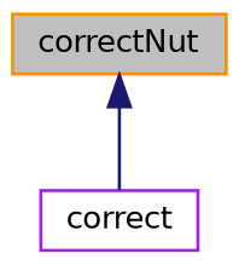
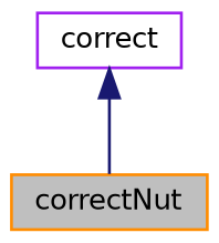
  digraph {
    rankdir=TB
    node [fontname=Helvetica fontsize=10 shape=record]
    n1 [color=darkorange fillcolor=grey75 fontcolor=black height=0.2 label=correctNut style=filled width=0.4]
    n2 [color=purple height=0.2 label=correct width=0.4]
-   n1 -> n2 [color=midnightblue dir=back fontname=Helvetica fontsize=10 labelfontname=Helvetica labelfontsize=10 style=solid]
+   n2 -> n1 [color=midnightblue dir=back fontname=Helvetica fontsize=10 labelfontname=Helvetica labelfontsize=10 style=solid]
  }
